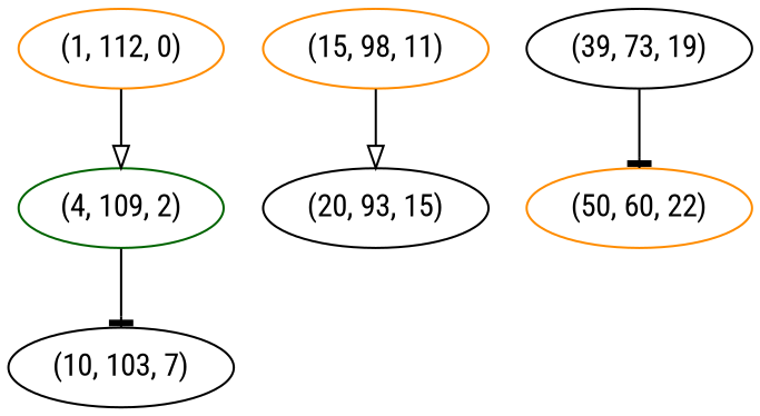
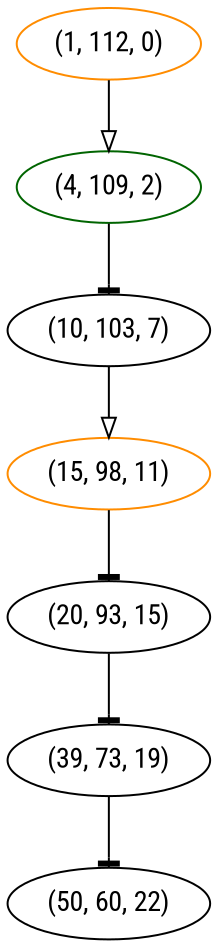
  digraph {
    fontname="Roboto Condensed"
    node [color=black fontname="Roboto Condensed"]
    edge [arrowhead=tee fontname="Roboto Condensed"]
    "(1, 112, 0)" [color=darkorange]
    "(4, 109, 2)" [color=darkgreen]
    "(10, 103, 7)"
    "(15, 98, 11)" [color=darkorange]
    "(20, 93, 15)"
    "(39, 73, 19)"
-   "(50, 60, 22)" [color=darkorange]
+   "(50, 60, 22)"
    "(1, 112, 0)" -> "(4, 109, 2)" [arrowhead=onormal]
    "(4, 109, 2)" -> "(10, 103, 7)"
-   "(15, 98, 11)" -> "(20, 93, 15)" [arrowhead=onormal]
+   "(10, 103, 7)" -> "(15, 98, 11)" [arrowhead=onormal]
+   "(15, 98, 11)" -> "(20, 93, 15)"
+   "(20, 93, 15)" -> "(39, 73, 19)"
    "(39, 73, 19)" -> "(50, 60, 22)"
  }
